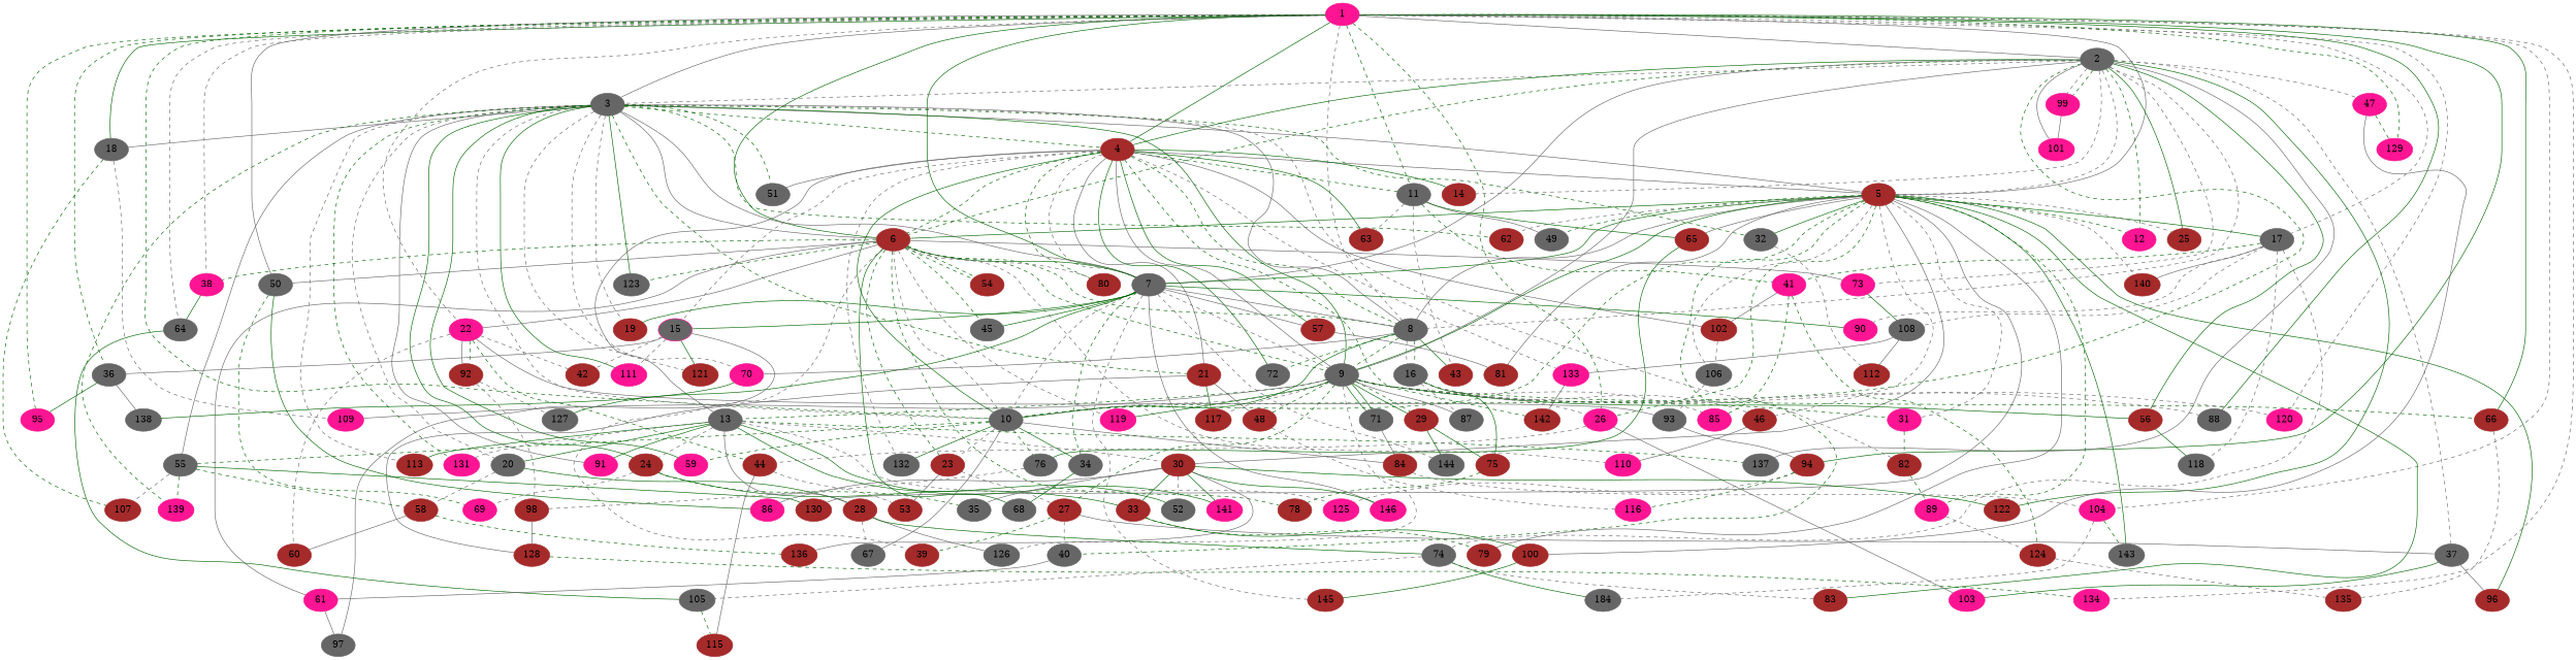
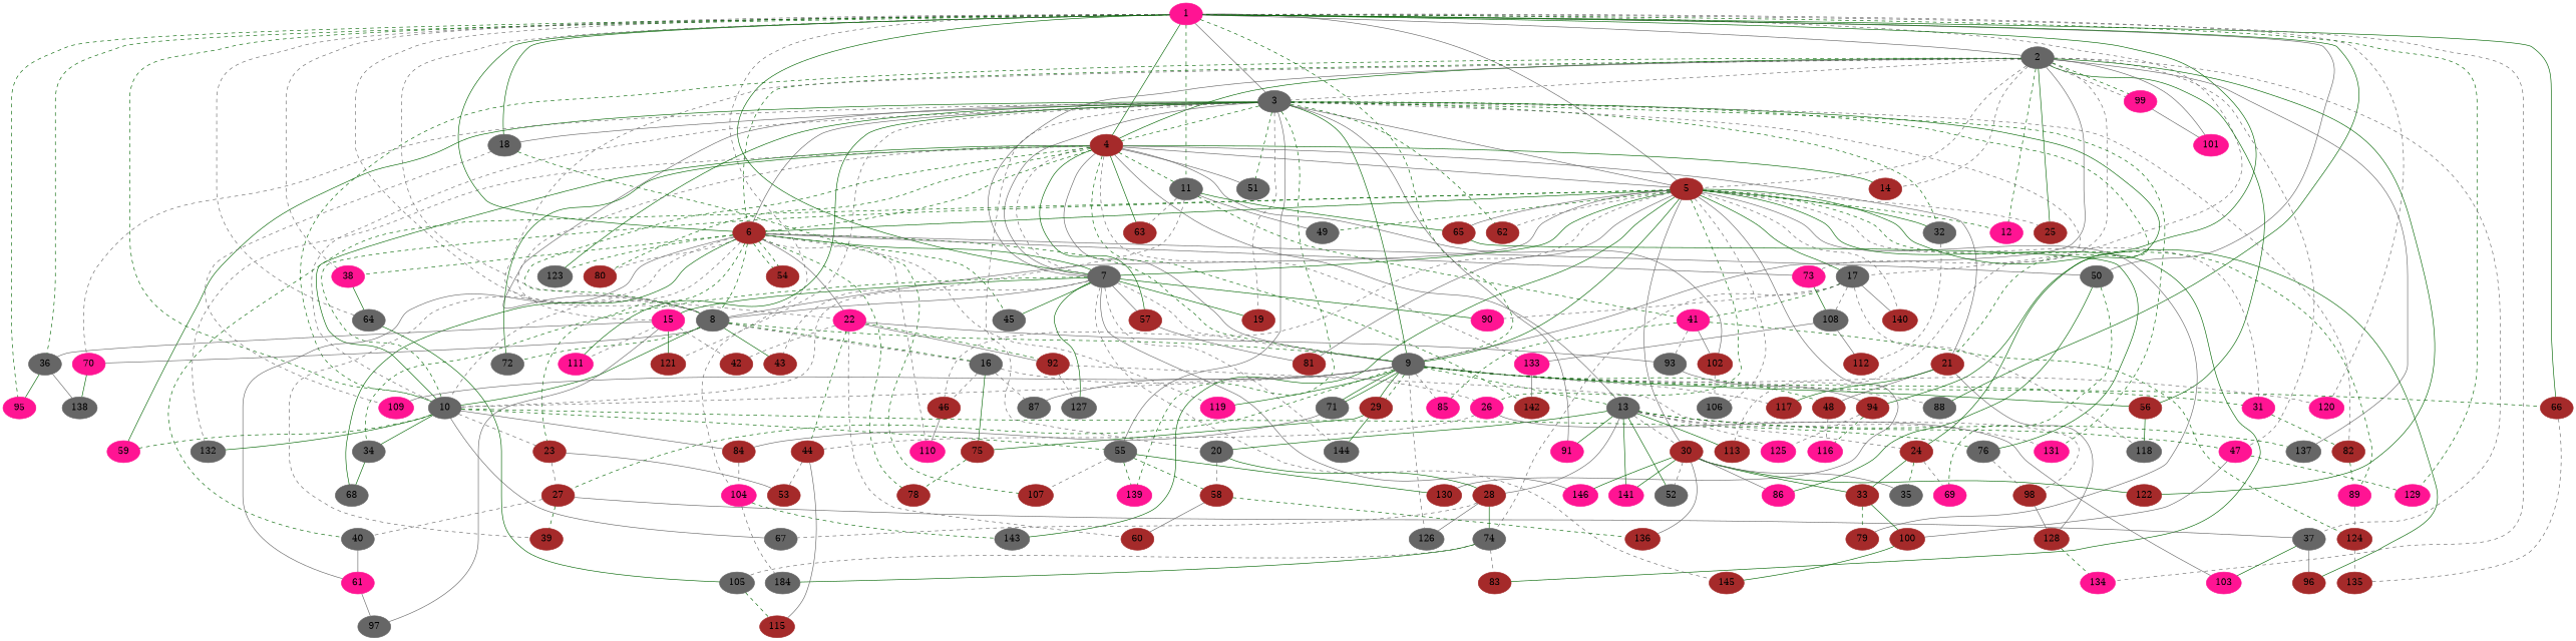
  graph {
    node [color=brown style=filled]
    edge [color=gray40 style=dashed]
    1 [color=deeppink]
    2 [color=gray40]
    3 [color=gray40]
    4
    5
    6
    7 [color=gray40]
    8 [color=gray40]
    9 [color=gray40]
    10 [color=gray40]
    11 [color=gray40]
    17 [color=gray40]
    18 [color=gray40]
    22 [color=deeppink]
    36 [color=gray40]
    38 [color=deeppink]
    50 [color=gray40]
    64 [color=gray40]
    66
    88 [color=gray40]
    94
    95 [color=deeppink]
    104 [color=deeppink]
    120 [color=deeppink]
    129 [color=deeppink]
    134 [color=deeppink]
    12 [color=deeppink]
    14
    25
    37 [color=gray40]
    47 [color=deeppink]
    56
    73 [color=deeppink]
    99 [color=deeppink]
    101 [color=deeppink]
    122
    137 [color=gray40]
    19
    20 [color=gray40]
    21
    24
    32 [color=gray40]
    51 [color=gray40]
    55 [color=gray40]
    59 [color=deeppink]
    62
    70 [color=deeppink]
    82
    91 [color=deeppink]
    111 [color=deeppink]
    113
    121
    123 [color=gray40]
    131 [color=deeppink]
    139 [color=deeppink]
    13 [color=gray40]
-   15 [color=deeppink fillcolor=gray40]
+   15 [color=deeppink]
    57
    63
    72 [color=gray40]
    80
    102
    132 [color=gray40]
    133 [color=deeppink]
    142
    26 [color=deeppink]
    30
    31 [color=deeppink]
    40 [color=gray40]
    46
    49 [color=gray40]
    65
    79
    81
    83
    89 [color=deeppink]
    96
    106 [color=gray40]
    130
    140
    143 [color=gray40]
    23
    39
    45 [color=gray40]
    54
    61 [color=deeppink]
    68 [color=gray40]
    78
    110 [color=deeppink]
    119 [color=deeppink]
    34 [color=gray40]
    90 [color=deeppink]
    127 [color=gray40]
    144 [color=gray40]
    145
    146 [color=deeppink]
    16 [color=gray40]
    43
    27
    29
    48
    71 [color=gray40]
    85 [color=deeppink]
    87 [color=gray40]
    109 [color=deeppink]
    117
    126 [color=gray40]
    67 [color=gray40]
    76 [color=gray40]
    84
    41 [color=deeppink]
    74 [color=gray40]
    108 [color=gray40]
    118 [color=gray40]
    107
    42
    44
    60
    92
    93 [color=gray40]
    138 [color=gray40]
    69 [color=deeppink]
    86 [color=deeppink]
    105 [color=gray40]
    135
    125 [color=deeppink]
    116 [color=deeppink]
    n128 [color=gray40 label=184]
    103 [color=deeppink]
    100
    28
    58
    128
    33
    35 [color=gray40]
    112
    52 [color=gray40]
    141 [color=deeppink]
    97 [color=gray40]
    136
    124
    53
    75
    98
    115
    1 -- 2 [style=solid]
    1 -- 3 [style=solid]
    1 -- 4 [color=darkgreen style=solid]
    1 -- 5 [style=solid]
    1 -- 6 [color=darkgreen style=solid]
    1 -- 7 [color=darkgreen style=solid]
    1 -- 8
-   1 -- 26 [color=darkgreen]
+   1 -- 9 [color=darkgreen]
    1 -- 10 [color=darkgreen]
    1 -- 11 [color=darkgreen]
    1 -- 17
    1 -- 18 [color=darkgreen style=solid]
    1 -- 22
    1 -- 36 [color=darkgreen]
    1 -- 38
    1 -- 50 [style=solid]
    1 -- 64
    1 -- 66 [color=darkgreen style=solid]
    1 -- 88 [color=darkgreen style=solid]
    1 -- 94 [color=darkgreen style=solid]
    1 -- 95 [color=darkgreen]
    1 -- 104
    1 -- 120
    1 -- 129 [color=darkgreen]
    1 -- 134
    2 -- 3
    2 -- 4 [color=darkgreen style=solid]
    2 -- 5
    2 -- 6 [color=darkgreen]
    2 -- 7 [style=solid]
    2 -- 8
    2 -- 9 [style=solid]
    2 -- 10 [color=darkgreen]
    2 -- 12 [color=darkgreen]
    2 -- 14
    2 -- 25 [color=darkgreen style=solid]
    2 -- 37
    2 -- 47
    2 -- 56 [color=darkgreen style=solid]
    2 -- 73
    2 -- 99
    2 -- 99 [color=darkgreen]
    2 -- 101 [style=solid]
    2 -- 122 [color=darkgreen style=solid]
    2 -- 137 [style=solid]
    3 -- 4 [color=darkgreen]
    3 -- 5 [style=solid]
    3 -- 6 [style=solid]
    3 -- 7 [style=solid]
    3 -- 8 [style=solid]
    3 -- 9 [color=darkgreen style=solid]
    3 -- 10
    3 -- 18 [style=solid]
    3 -- 19
    3 -- 20
    3 -- 21 [color=darkgreen]
    3 -- 24 [color=darkgreen style=solid]
    3 -- 32 [color=darkgreen]
    3 -- 51 [color=darkgreen]
    3 -- 55 [style=solid]
    3 -- 59 [color=darkgreen style=solid]
    3 -- 62 [color=darkgreen]
    3 -- 70
    3 -- 82
    3 -- 91 [style=solid]
    3 -- 111 [color=darkgreen style=solid]
    3 -- 113
    3 -- 121
    3 -- 123 [color=darkgreen style=solid]
    3 -- 131 [color=darkgreen]
    3 -- 139 [color=darkgreen]
    4 -- 5 [style=solid]
    4 -- 6 [color=darkgreen]
    4 -- 7
    4 -- 8 [color=darkgreen]
    4 -- 9 [style=solid]
    4 -- 10 [color=darkgreen style=solid]
    4 -- 11 [color=darkgreen]
    4 -- 14 [color=darkgreen style=solid]
    4 -- 21 [style=solid]
    4 -- 51 [style=solid]
    4 -- 13 [style=solid]
    4 -- 15
    4 -- 57 [color=darkgreen style=solid]
    4 -- 63 [color=darkgreen style=solid]
    4 -- 72 [color=darkgreen style=solid]
    4 -- 80 [color=darkgreen]
    4 -- 102 [style=solid]
    4 -- 132
    4 -- 133
    4 -- 142 [color=darkgreen]
    5 -- 6 [color=darkgreen style=solid]
    5 -- 7 [color=darkgreen style=solid]
    5 -- 8 [style=solid]
    5 -- 9 [color=darkgreen style=solid]
    5 -- 10 [color=darkgreen]
    5 -- 17 [color=darkgreen style=solid]
    5 -- 12 [color=darkgreen]
    5 -- 25
    5 -- 32 [color=darkgreen style=solid]
    5 -- 62
    5 -- 26 [color=darkgreen]
    5 -- 30 [style=solid]
    5 -- 31
    5 -- 40 [color=darkgreen]
    5 -- 46
    5 -- 49 [color=darkgreen]
    5 -- 65 [style=solid]
    5 -- 79 [style=solid]
    5 -- 81 [style=solid]
    5 -- 83 [color=darkgreen style=solid]
    5 -- 89 [color=darkgreen]
    5 -- 96 [color=darkgreen style=solid]
    5 -- 106
    5 -- 130 [style=solid]
    5 -- 140
    5 -- 143 [color=darkgreen style=solid]
    6 -- 7 [color=darkgreen style=solid]
    6 -- 8 [color=darkgreen]
    6 -- 9 [color=darkgreen]
    6 -- 10
    6 -- 22 [style=solid]
    6 -- 38 [color=darkgreen]
    6 -- 50 [style=solid]
    6 -- 73 [style=solid]
    6 -- 123 [color=darkgreen]
    6 -- 80
    6 -- 23 [color=darkgreen]
    6 -- 39
    6 -- 45 [color=darkgreen]
    6 -- 54 [color=darkgreen]
    6 -- 54 [color=darkgreen]
    6 -- 61 [style=solid]
    6 -- 68 [color=darkgreen style=solid]
    6 -- 78 [color=darkgreen]
    6 -- 110
    6 -- 119
    7 -- 8 [style=solid]
    7 -- 9
    7 -- 10
    7 -- 19 [color=darkgreen style=solid]
    7 -- 15 [color=darkgreen style=solid]
    7 -- 57 [style=solid]
    7 -- 45 [color=darkgreen style=solid]
    7 -- 34 [color=darkgreen]
    7 -- 90 [color=darkgreen style=solid]
    7 -- 127 [color=darkgreen style=solid]
    7 -- 144
    7 -- 145
    7 -- 146 [style=solid]
    8 -- 9 [color=darkgreen]
    8 -- 10 [color=darkgreen style=solid]
    8 -- 70 [style=solid]
    8 -- 72 [color=darkgreen]
    8 -- 16
    8 -- 16 [color=darkgreen]
    8 -- 43 [color=darkgreen style=solid]
    9 -- 10
    9 -- 66 [color=darkgreen]
    9 -- 88
    9 -- 120
    9 -- 56 [color=darkgreen style=solid]
    9 -- 13 [color=darkgreen]
    9 -- 31 [color=darkgreen]
    9 -- 119 [color=darkgreen style=solid]
    9 -- 27 [color=darkgreen]
    9 -- 29 [color=darkgreen style=solid]
    9 -- 29 [color=darkgreen]
    9 -- 48 [color=darkgreen]
    9 -- 71 [color=darkgreen style=solid]
    9 -- 71 [color=darkgreen style=solid]
    9 -- 85
    9 -- 87 [style=solid]
    9 -- 109 [style=solid]
    9 -- 117
    9 -- 126
    10 -- 55 [color=darkgreen]
    10 -- 59 [color=darkgreen]
    10 -- 132 [color=darkgreen style=solid]
    10 -- 23
    10 -- 34 [color=darkgreen style=solid]
    10 -- 67 [style=solid]
    10 -- 76 [color=darkgreen]
    10 -- 84 [style=solid]
    11 -- 63
    11 -- 49 [style=solid]
    11 -- 65 [color=darkgreen style=solid]
    11 -- 43
    11 -- 41 [color=darkgreen]
    17 -- 140 [style=solid]
    17 -- 90
    17 -- 41 [color=darkgreen]
    17 -- 74
    17 -- 108
    17 -- 118
    18 -- 109
    18 -- 107 [color=darkgreen]
    22 -- 42
    22 -- 44 [color=darkgreen]
    22 -- 60
    22 -- 92 [style=solid]
    22 -- 92 [color=darkgreen]
    22 -- 93 [style=solid]
    36 -- 95 [color=darkgreen style=solid]
    36 -- 138 [style=solid]
    38 -- 64 [color=darkgreen style=solid]
    50 -- 69 [color=darkgreen]
    50 -- 86 [color=darkgreen style=solid]
    64 -- 105 [color=darkgreen style=solid]
    66 -- 135
    94 -- 125
    94 -- 116 [color=darkgreen]
    104 -- 143 [color=darkgreen]
    104 -- n128
    37 -- 96 [style=solid]
    37 -- 103 [color=darkgreen style=solid]
    47 -- 129 [color=darkgreen]
    47 -- 100 [style=solid]
    56 -- 118 [color=darkgreen style=solid]
    73 -- 108 [color=darkgreen style=solid]
    99 -- 101 [style=solid]
    20 -- 28 [color=darkgreen style=solid]
    20 -- 58
    21 -- 48 [style=solid]
    21 -- 117 [color=darkgreen style=solid]
    21 -- 128 [style=solid]
    24 -- 69
    24 -- 33 [color=darkgreen style=solid]
    24 -- 35 [color=darkgreen]
    32 -- 112
    55 -- 139 [color=darkgreen]
    55 -- 130 [color=darkgreen style=solid]
    55 -- 107
    55 -- 58 [color=darkgreen]
    70 -- 138 [color=darkgreen style=solid]
    82 -- 89 [color=darkgreen]
+   13 -- 47 [color=darkgreen]
    13 -- 137 [color=darkgreen]
    13 -- 20 [color=darkgreen style=solid]
    13 -- 24
    13 -- 91 [color=darkgreen style=solid]
    13 -- 113 [color=darkgreen style=solid]
    13 -- 131
    13 -- 30
    13 -- 125
    13 -- 28 [style=solid]
    13 -- 52 [color=darkgreen style=solid]
    13 -- 141 [color=darkgreen style=solid]
    15 -- 36 [style=solid]
    15 -- 111
    15 -- 121 [color=darkgreen style=solid]
    15 -- 42
    15 -- 97 [style=solid]
    57 -- 81 [style=solid]
    102 -- 106
    133 -- 142 [style=solid]
    26 -- 44
    26 -- 103 [style=solid]
    30 -- 122 [color=darkgreen style=solid]
    30 -- 146 [color=darkgreen style=solid]
    30 -- 86 [style=solid]
    30 -- 33 [color=darkgreen style=solid]
    30 -- 35 [style=solid]
    30 -- 52
    30 -- 141 [color=darkgreen style=solid]
    30 -- 136 [style=solid]
    31 -- 82 [color=darkgreen]
    40 -- 61 [style=solid]
    46 -- 110 [style=solid]
    65 -- 76 [color=darkgreen style=solid]
    89 -- 124
    23 -- 27
    23 -- 53 [style=solid]
    61 -- 97 [style=solid]
    34 -- 68 [color=darkgreen style=solid]
    16 -- 26
    16 -- 46
    16 -- 87
    16 -- 75 [color=darkgreen style=solid]
    27 -- 37 [style=solid]
    27 -- 40
    27 -- 39 [color=darkgreen]
    29 -- 144 [color=darkgreen style=solid]
    29 -- 75 [color=darkgreen style=solid]
    48 -- 116
    71 -- 84 [style=solid]
    76 -- 98
    84 -- 104
    41 -- 102 [style=solid]
    41 -- 85 [color=darkgreen]
-   106 -- 93
+   41 -- 93
    41 -- 124 [color=darkgreen]
    74 -- 83
    74 -- 105
    74 -- n128 [color=darkgreen style=solid]
    108 -- 133 [style=solid]
    108 -- 112 [style=solid]
    44 -- 53
    44 -- 115 [style=solid]
    92 -- 127
    92 -- 98
    93 -- 94 [style=solid]
    105 -- 115 [color=darkgreen]
    100 -- 145 [color=darkgreen style=solid]
    28 -- 126 [style=solid]
    28 -- 67
    28 -- 74 [color=darkgreen style=solid]
    58 -- 60 [style=solid]
    58 -- 136 [color=darkgreen]
    128 -- 134 [color=darkgreen]
    33 -- 79 [color=darkgreen]
    33 -- 100 [color=darkgreen style=solid]
    124 -- 135
    75 -- 78 [color=darkgreen]
    98 -- 128 [style=solid]
  }
